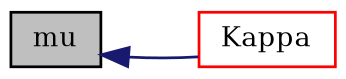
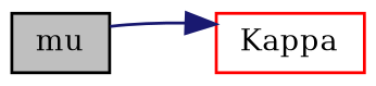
  digraph {
    rankdir=LR
    fontname="DejaVu Serif"
    node [fontname="DejaVu Serif" fontsize=10 shape=record]
    n1 [color=black fillcolor=grey75 fontcolor=black height=0.2 label=mu style=filled width=0.4]
    n2 [color=red height=0.2 label=Kappa width=0.4]
-   n1 -> n2 [color=midnightblue dir=back fontname="DejaVu Serif" fontsize=10 labelfontname=FreeSans labelfontsize=10 style=solid]
+   n2 -> n1 [color=midnightblue dir=back fontname="DejaVu Serif" fontsize=10 labelfontname=FreeSans labelfontsize=10 style=solid]
  }
